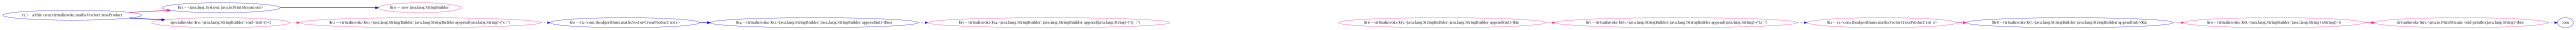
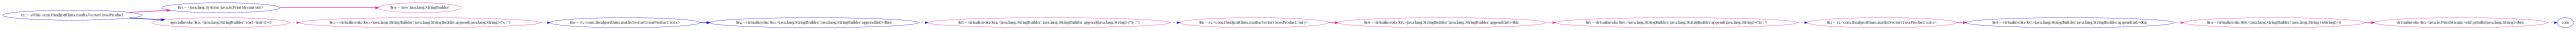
  digraph {
    fontname="Playfair Display"
    rankdir=LR
    node [color=deeppink fontname="Playfair Display"]
    edge [color=blue fontname="Playfair Display" style=bold]
-   "r3 := @this: com.thealgorithms.maths.VectorCrossProduct" [color=blue label="r3 := @this: com.virtualinvoke.maths.VectorCrossProduct"]
+   "r3 := @this: com.thealgorithms.maths.VectorCrossProduct" [color=blue]
    "$r1 = <java.lang.System: java.io.PrintStream out>" [color=blue]
    "specialinvoke $r0.<java.lang.StringBuilder: void <init>()>()"
    "$r0 = new java.lang.StringBuilder"
    "$r2 = virtualinvoke $r0.<java.lang.StringBuilder: java.lang.StringBuilder append(java.lang.String)>(\"x : \")"
    "$i0 = r3.<com.thealgorithms.maths.VectorCrossProduct: int x>" [color=blue]
    "$r4 = virtualinvoke $r2.<java.lang.StringBuilder: java.lang.StringBuilder append(int)>($i0)" [color=blue]
    "$r5 = virtualinvoke $r4.<java.lang.StringBuilder: java.lang.StringBuilder append(java.lang.String)>(\"\ty : \")"
+   "$i1 = r3.<com.thealgorithms.maths.VectorCrossProduct: int y>"
    "$r6 = virtualinvoke $r5.<java.lang.StringBuilder: java.lang.StringBuilder append(int)>($i1)"
    "$r7 = virtualinvoke $r6.<java.lang.StringBuilder: java.lang.StringBuilder append(java.lang.String)>(\"\tz : \")"
    "$i2 = r3.<com.thealgorithms.maths.VectorCrossProduct: int z>"
    "$r8 = virtualinvoke $r7.<java.lang.StringBuilder: java.lang.StringBuilder append(int)>($i2)" [color=blue]
    "$r9 = virtualinvoke $r8.<java.lang.StringBuilder: java.lang.String toString()>()"
    "virtualinvoke $r1.<java.io.PrintStream: void println(java.lang.String)>($r9)"
    n16 [color=blue label=com]
    "r3 := @this: com.thealgorithms.maths.VectorCrossProduct" -> "$r1 = <java.lang.System: java.io.PrintStream out>" [color=deeppink]
    "r3 := @this: com.thealgorithms.maths.VectorCrossProduct" -> "specialinvoke $r0.<java.lang.StringBuilder: void <init>()>()"
-   "$r1 = <java.lang.System: java.io.PrintStream out>" -> "$r0 = new java.lang.StringBuilder"
+   "$r1 = <java.lang.System: java.io.PrintStream out>" -> "$r0 = new java.lang.StringBuilder" [color=deeppink]
    "specialinvoke $r0.<java.lang.StringBuilder: void <init>()>()" -> "$r2 = virtualinvoke $r0.<java.lang.StringBuilder: java.lang.StringBuilder append(java.lang.String)>(\"x : \")" [color=deeppink style=dashed]
    "$r2 = virtualinvoke $r0.<java.lang.StringBuilder: java.lang.StringBuilder append(java.lang.String)>(\"x : \")" -> "$i0 = r3.<com.thealgorithms.maths.VectorCrossProduct: int x>" [style=dashed]
    "$i0 = r3.<com.thealgorithms.maths.VectorCrossProduct: int x>" -> "$r4 = virtualinvoke $r2.<java.lang.StringBuilder: java.lang.StringBuilder append(int)>($i0)"
    "$r4 = virtualinvoke $r2.<java.lang.StringBuilder: java.lang.StringBuilder append(int)>($i0)" -> "$r5 = virtualinvoke $r4.<java.lang.StringBuilder: java.lang.StringBuilder append(java.lang.String)>(\"\ty : \")" [style=dashed]
+   "$r5 = virtualinvoke $r4.<java.lang.StringBuilder: java.lang.StringBuilder append(java.lang.String)>(\"\ty : \")" -> "$i1 = r3.<com.thealgorithms.maths.VectorCrossProduct: int y>" [style=dashed]
+   "$i1 = r3.<com.thealgorithms.maths.VectorCrossProduct: int y>" -> "$r6 = virtualinvoke $r5.<java.lang.StringBuilder: java.lang.StringBuilder append(int)>($i1)" [color=deeppink]
    "$r6 = virtualinvoke $r5.<java.lang.StringBuilder: java.lang.StringBuilder append(int)>($i1)" -> "$r7 = virtualinvoke $r6.<java.lang.StringBuilder: java.lang.StringBuilder append(java.lang.String)>(\"\tz : \")" [color=deeppink style=solid]
    "$r7 = virtualinvoke $r6.<java.lang.StringBuilder: java.lang.StringBuilder append(java.lang.String)>(\"\tz : \")" -> "$i2 = r3.<com.thealgorithms.maths.VectorCrossProduct: int z>" [style=dashed]
    "$i2 = r3.<com.thealgorithms.maths.VectorCrossProduct: int z>" -> "$r8 = virtualinvoke $r7.<java.lang.StringBuilder: java.lang.StringBuilder append(int)>($i2)" [color=deeppink]
    "$r8 = virtualinvoke $r7.<java.lang.StringBuilder: java.lang.StringBuilder append(int)>($i2)" -> "$r9 = virtualinvoke $r8.<java.lang.StringBuilder: java.lang.String toString()>()" [color=deeppink style=solid]
    "$r9 = virtualinvoke $r8.<java.lang.StringBuilder: java.lang.String toString()>()" -> "virtualinvoke $r1.<java.io.PrintStream: void println(java.lang.String)>($r9)" [color=deeppink]
    "virtualinvoke $r1.<java.io.PrintStream: void println(java.lang.String)>($r9)" -> n16 [style=dashed]
  }
